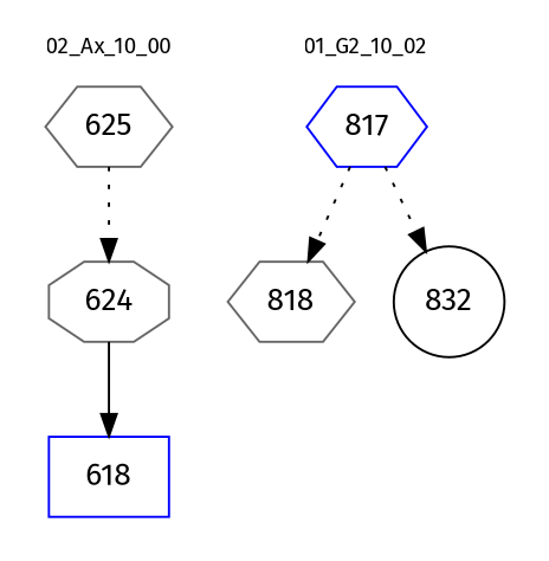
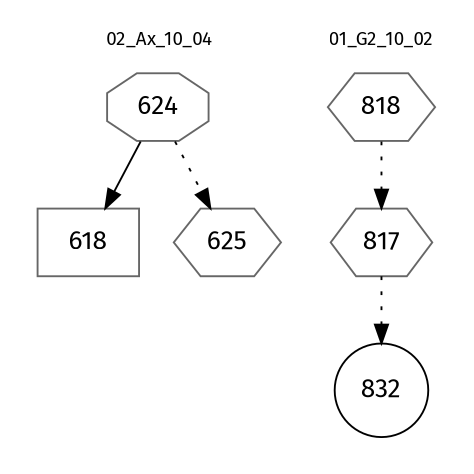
  digraph {
    fontname="Fira Sans"
    node [color=gray40 fontname="Fira Sans" shape=hexagon]
    edge [color=black fontname="Fira Sans" style=dotted]
    n1 [label=624 shape=octagon]
-   n2 [color=blue label=618 shape=box]
+   n2 [label=618 shape=box]
    n3 [label=625]
-   n4 [color=blue label=817]
+   n4 [label=817]
    n5 [label=818]
    n6 [color=black label=832 shape=circle]
    subgraph cluster_1 {
      color=white
      fontsize=10
-     label="02_Ax_10_00"
+     label="02_Ax_10_04"
      n1
      n2
      n3
    }
    subgraph cluster_2 {
      color=white
      fontsize=10
      label="01_G2_10_02"
      n4
      n5
      n6
    }
    n1 -> n2 [style=solid]
-   n3 -> n1
-   n4 -> n5
+   n1 -> n3
+   n5 -> n4
    n4 -> n6
  }
